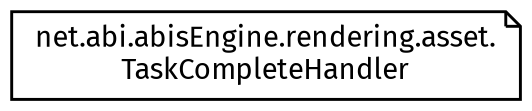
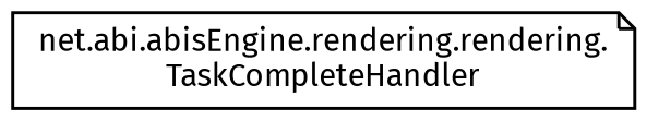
  digraph {
    rankdir=TB
    fontname="Fira Sans"
-   n1 [color=black fillcolor=white fontname="Fira Sans" fontsize=10 height=0.2 label="net.abi.abisEngine.rendering.asset.\lTaskCompleteHandler" shape=note style=filled width=0.4]
+   n1 [color=black fillcolor=white fontname="Fira Sans" fontsize=10 height=0.2 label="net.abi.abisEngine.rendering.rendering.\lTaskCompleteHandler" shape=note style=filled width=0.4]
  }
